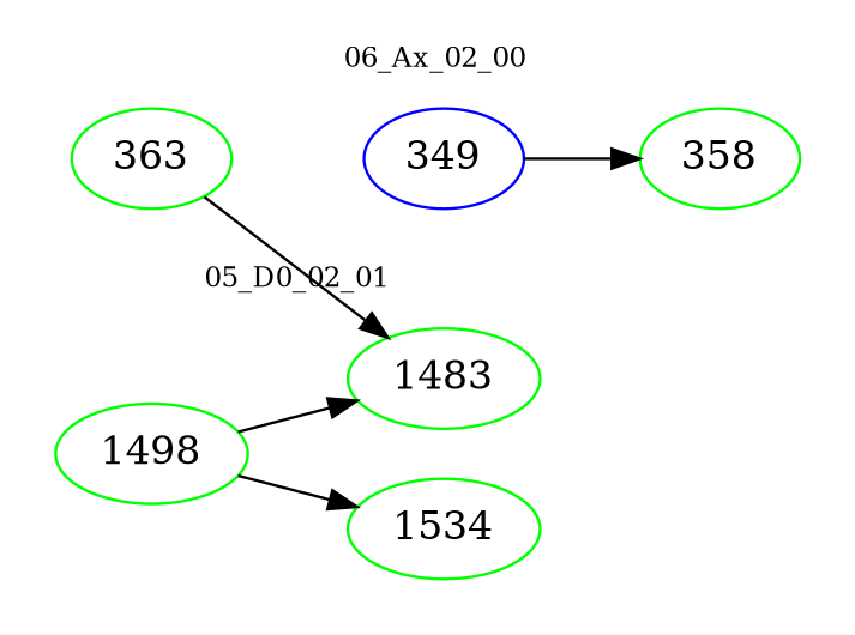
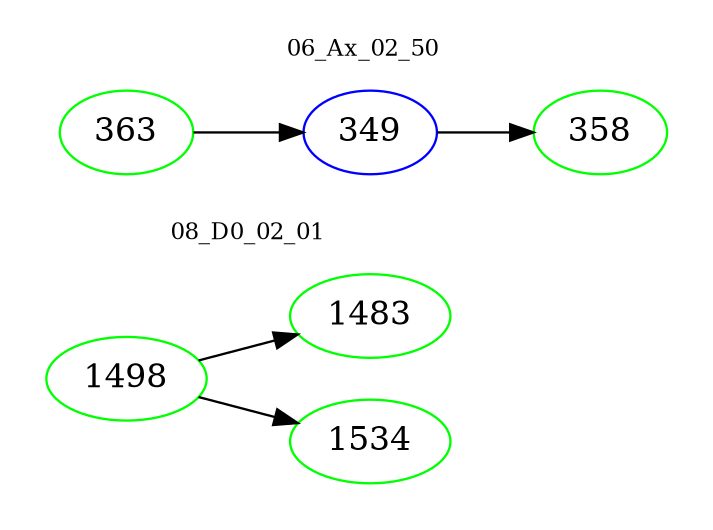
  digraph {
    rankdir=LR
    node [color=green]
    edge [color=black]
    n1 [label=363]
    n2 [color=blue label=349]
    n3 [label=358]
    n4 [label=1498]
    n5 [label=1483]
    n6 [label=1534]
    subgraph cluster_1 {
      color=white
      fontsize=10
-     label="06_Ax_02_00"
+     label="06_Ax_02_50"
      n1
      n2
      n3
    }
    subgraph cluster_2 {
      color=white
      fontsize=10
-     label="05_D0_02_01"
+     label="08_D0_02_01"
      n4
      n5
      n6
    }
-   n1 -> n5
+   n1 -> n2
    n2 -> n3
    n4 -> n5
    n4 -> n6
  }
